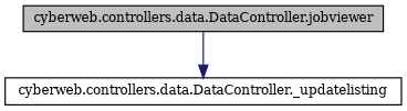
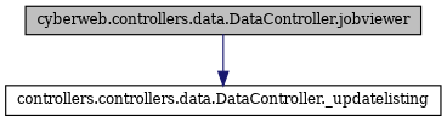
  digraph {
    rankdir=TB
    fontname="DejaVu Serif"
    node [color=black fontname="DejaVu Serif" fontsize=10 shape=record style=filled]
    n1 [fillcolor=grey75 fontcolor=black height=0.2 label="cyberweb.controllers.data.DataController.jobviewer" width=0.4]
-   n2 [fillcolor=white height=0.2 label="cyberweb.controllers.data.DataController._updatelisting" width=0.4]
+   n2 [fillcolor=white height=0.2 label="controllers.controllers.data.DataController._updatelisting" width=0.4]
    n1 -> n2 [color=midnightblue fontname="DejaVu Serif" fontsize=10 labelfontname=Helvetica labelfontsize=10 style=solid]
  }
